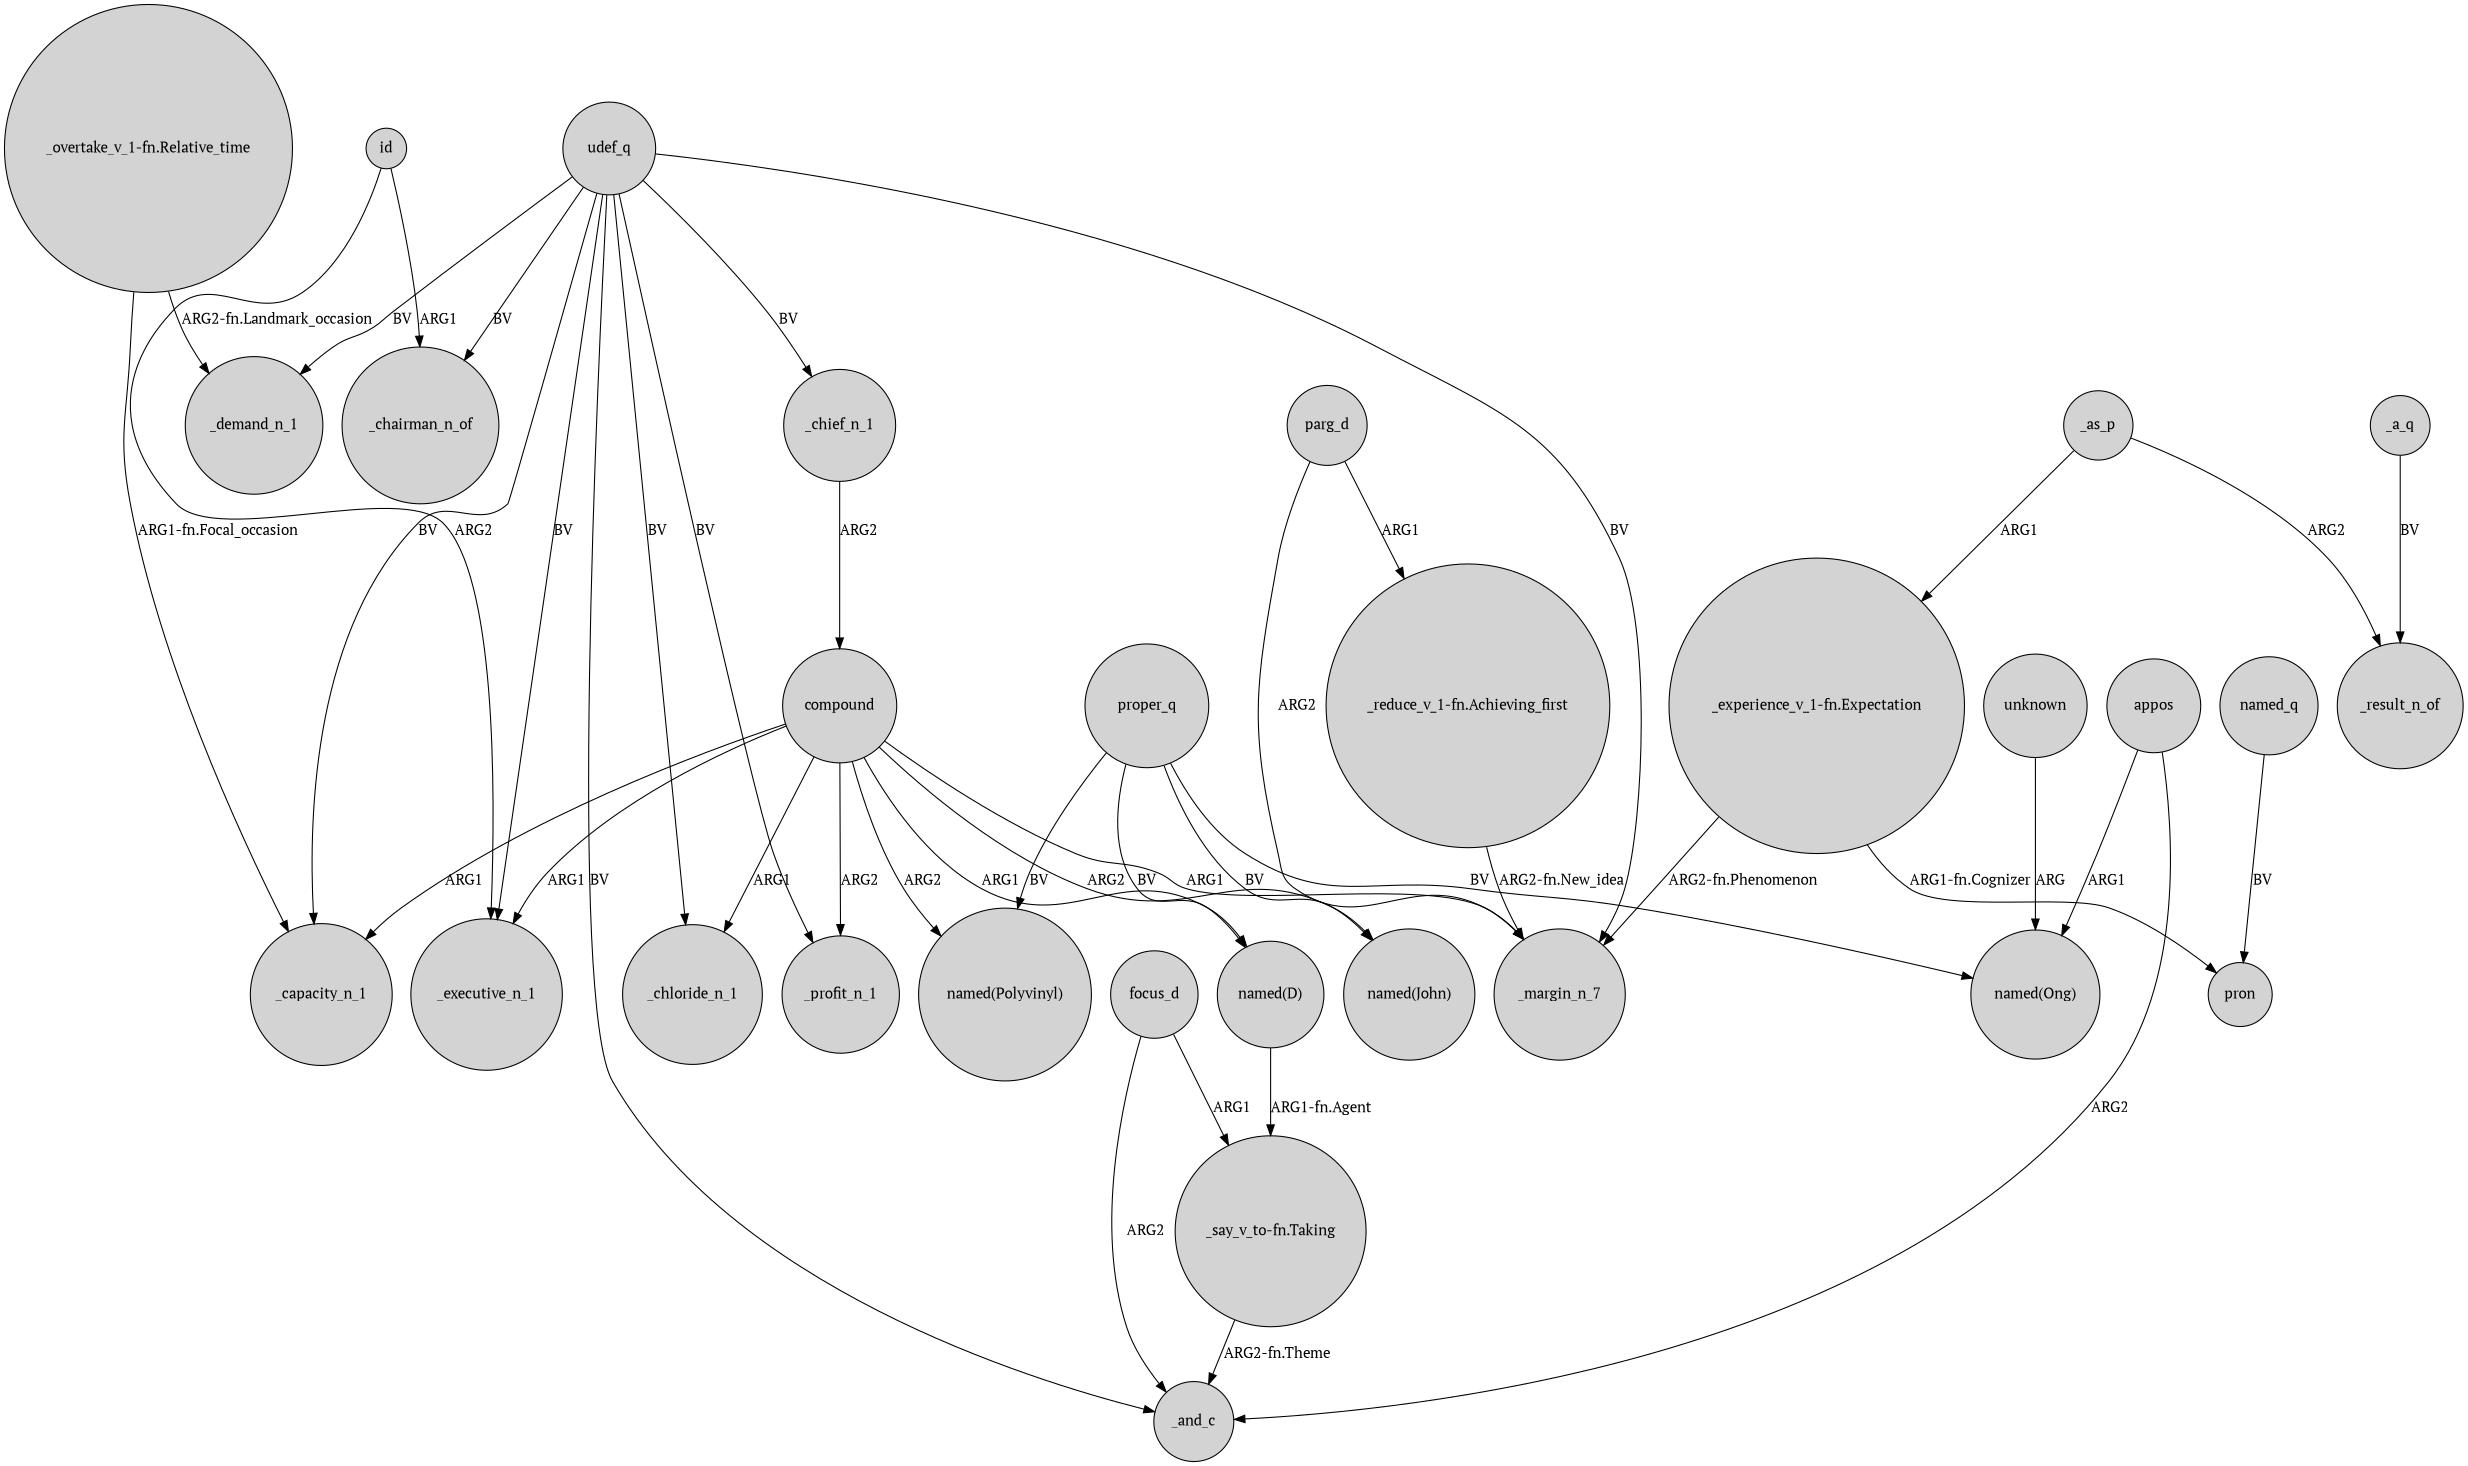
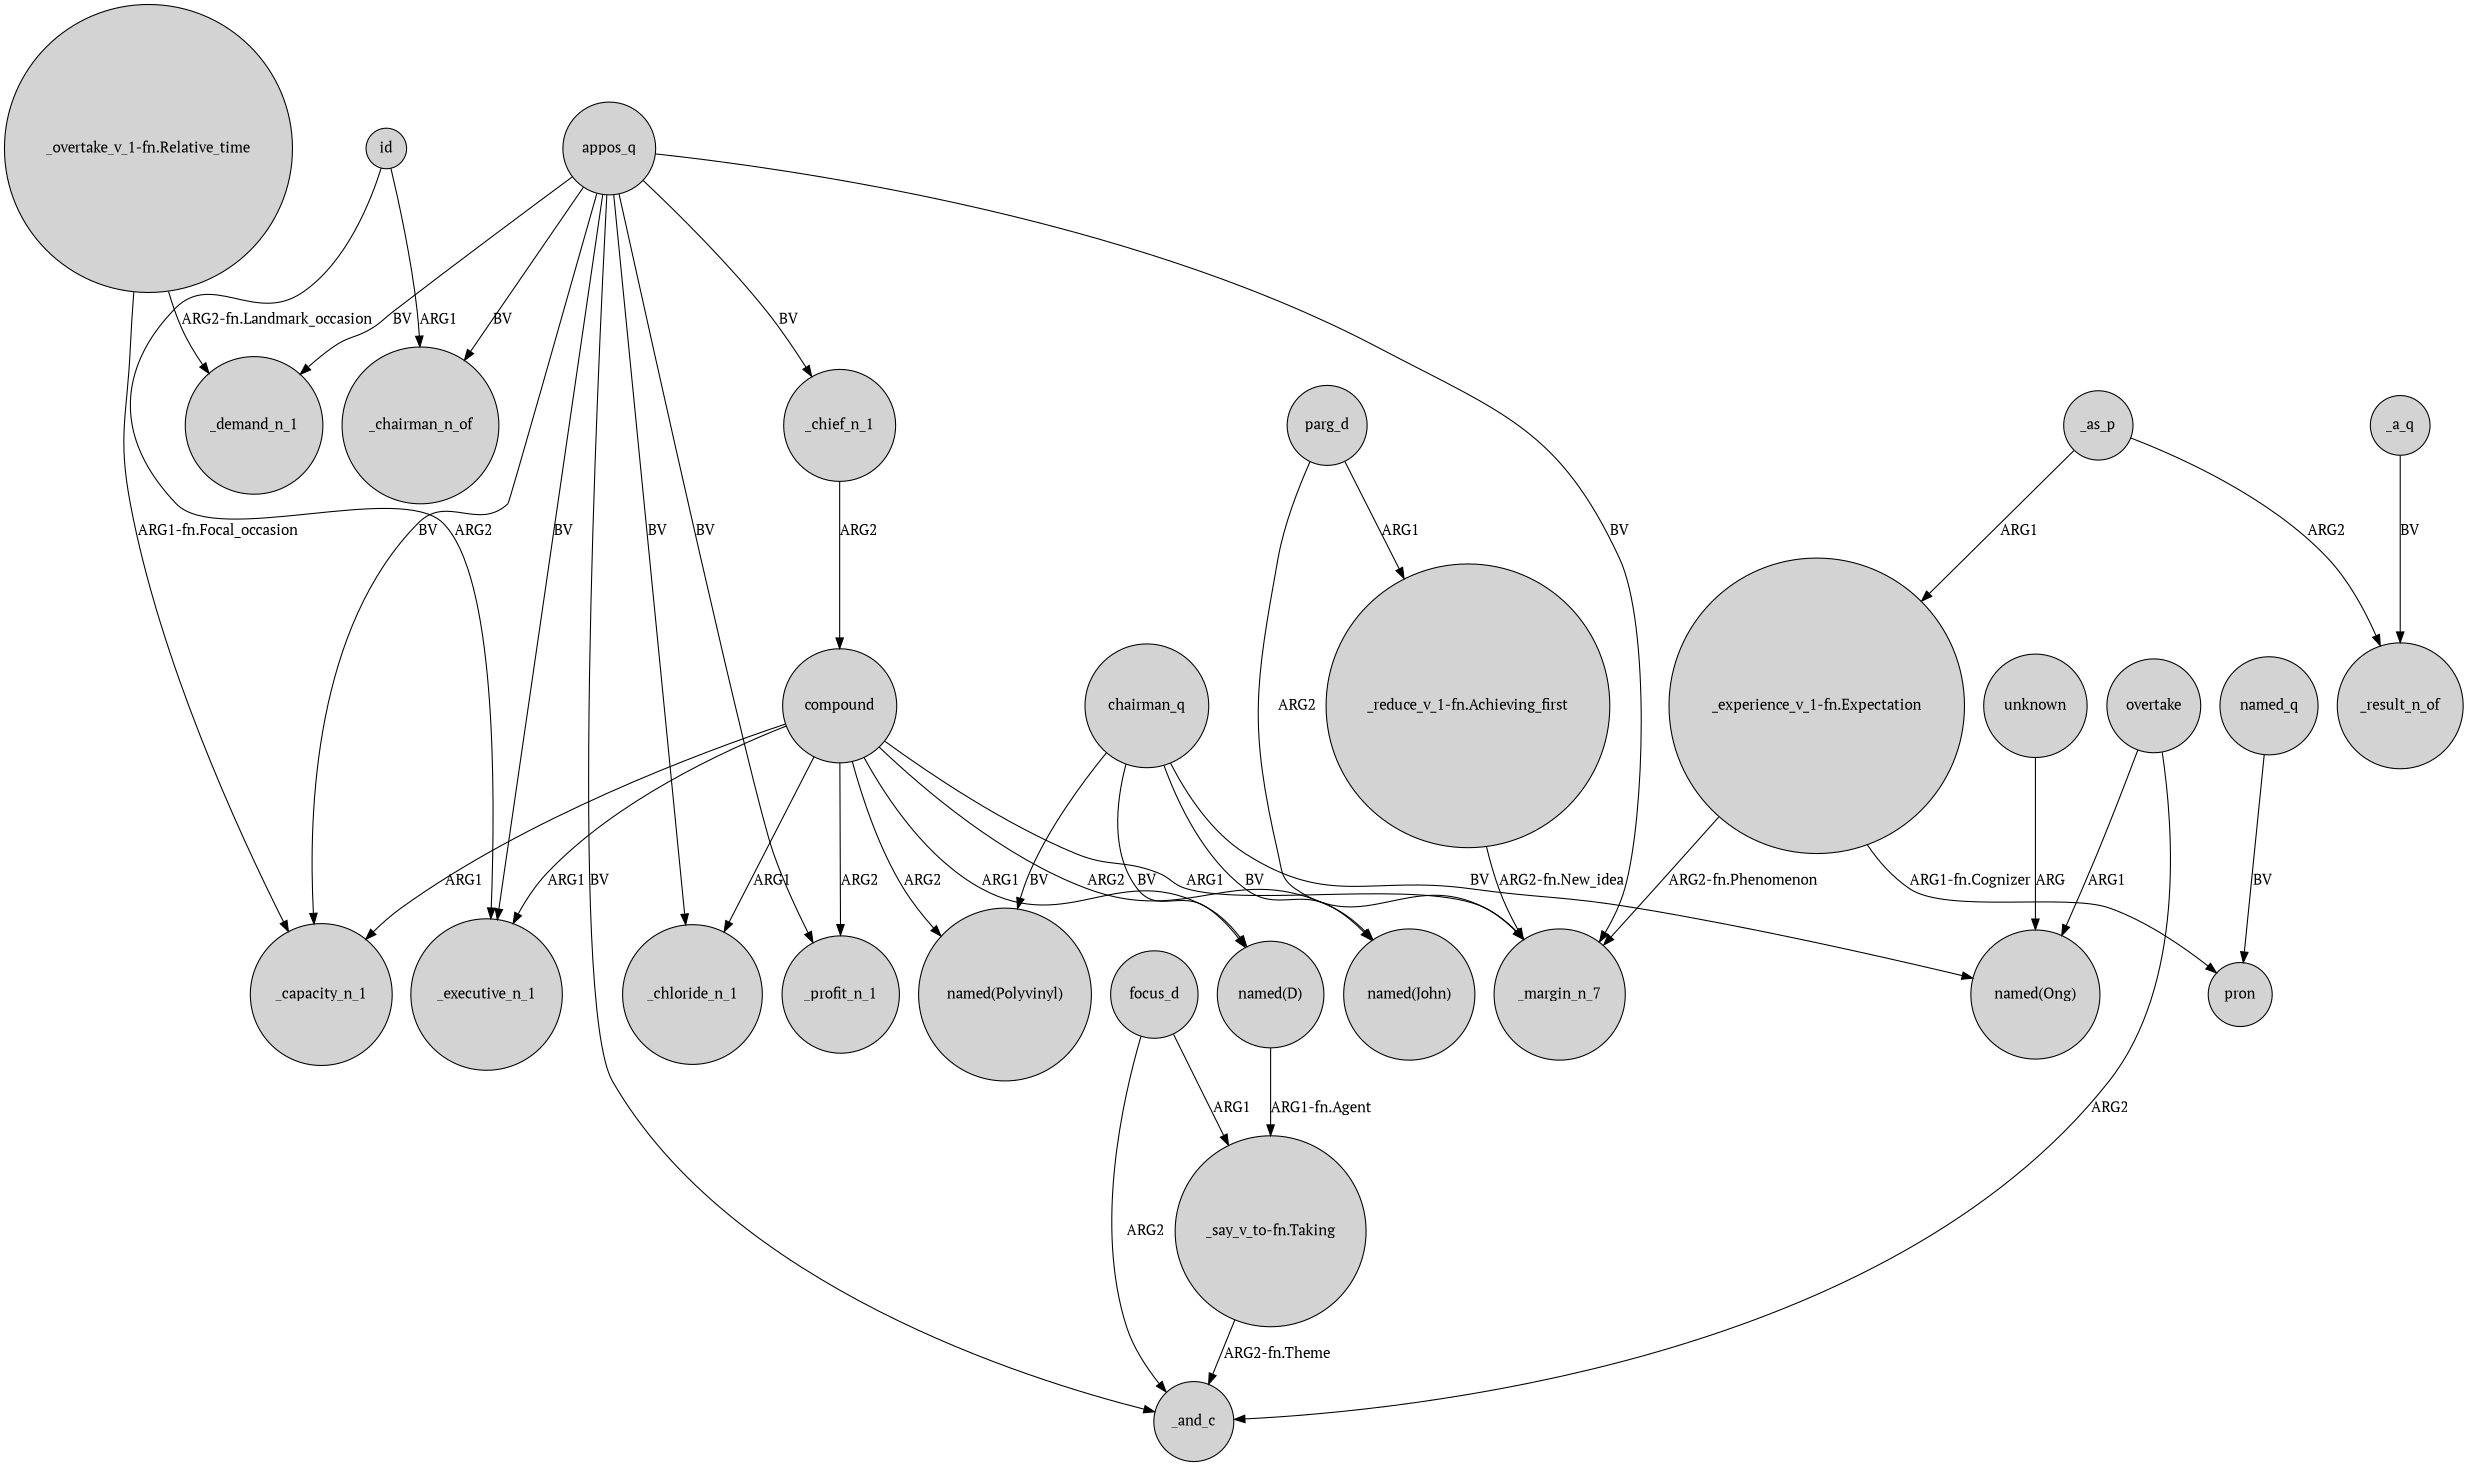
  digraph {
    fontname="PT Serif"
    node [fontname="PT Serif" shape=circle style=filled]
    edge [fontname="PT Serif"]
    n1 [label=_margin_n_7]
    parg_d
    "_reduce_v_1-fn.Achieving_first"
    id
    _chairman_n_of
    _executive_n_1
    compound
    _capacity_n_1
    "named(Polyvinyl)"
    _profit_n_1
    _chloride_n_1
    "named(D)"
    "named(John)"
    _chief_n_1
    "_say_v_to-fn.Taking"
    "_overtake_v_1-fn.Relative_time"
    _demand_n_1
-   appos
+   appos [label=overtake]
    _and_c
    "named(Ong)"
    focus_d
-   proper_q
-   udef_q
+   proper_q [label=chairman_q]
+   udef_q [label=appos_q]
    n24 [label=named_q]
    pron
    _as_p
    _result_n_of
    "_experience_v_1-fn.Expectation"
    unknown
    _a_q
    parg_d -> n1 [label=ARG2]
    parg_d -> "_reduce_v_1-fn.Achieving_first" [label=ARG1]
    "_reduce_v_1-fn.Achieving_first" -> n1 [label="ARG2-fn.New_idea"]
    id -> _chairman_n_of [label=ARG1]
    id -> _executive_n_1 [label=ARG2]
    compound -> n1 [label=ARG1]
    compound -> _executive_n_1 [label=ARG1]
    compound -> _capacity_n_1 [label=ARG1]
    compound -> "named(Polyvinyl)" [label=ARG2]
    compound -> _profit_n_1 [label=ARG2]
    compound -> _chloride_n_1 [label=ARG1]
    compound -> "named(D)" [label=ARG1]
    compound -> "named(John)" [label=ARG2]
    "named(D)" -> "_say_v_to-fn.Taking" [label="ARG1-fn.Agent"]
    _chief_n_1 -> compound [label=ARG2]
    "_say_v_to-fn.Taking" -> _and_c [label="ARG2-fn.Theme"]
    "_overtake_v_1-fn.Relative_time" -> _capacity_n_1 [label="ARG1-fn.Focal_occasion"]
    "_overtake_v_1-fn.Relative_time" -> _demand_n_1 [label="ARG2-fn.Landmark_occasion"]
    appos -> _and_c [label=ARG2]
    appos -> "named(Ong)" [label=ARG1]
    focus_d -> "_say_v_to-fn.Taking" [label=ARG1]
    focus_d -> _and_c [label=ARG2]
    proper_q -> "named(Polyvinyl)" [label=BV]
    proper_q -> "named(D)" [label=BV]
    proper_q -> "named(John)" [label=BV]
    proper_q -> "named(Ong)" [label=BV]
    udef_q -> n1 [label=BV]
    udef_q -> _chairman_n_of [label=BV]
    udef_q -> _executive_n_1 [label=BV]
    udef_q -> _capacity_n_1 [label=BV]
    udef_q -> _profit_n_1 [label=BV]
    udef_q -> _chloride_n_1 [label=BV]
    udef_q -> _chief_n_1 [label=BV]
    udef_q -> _demand_n_1 [label=BV]
    udef_q -> _and_c [label=BV]
    n24 -> pron [label=BV]
    _as_p -> _result_n_of [label=ARG2]
    _as_p -> "_experience_v_1-fn.Expectation" [label=ARG1]
    "_experience_v_1-fn.Expectation" -> n1 [label="ARG2-fn.Phenomenon"]
    "_experience_v_1-fn.Expectation" -> pron [label="ARG1-fn.Cognizer"]
    unknown -> "named(Ong)" [label=ARG]
    _a_q -> _result_n_of [label=BV]
  }
